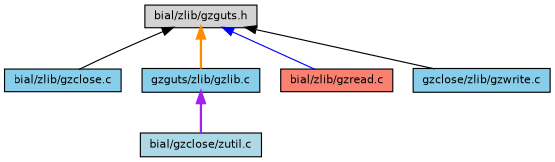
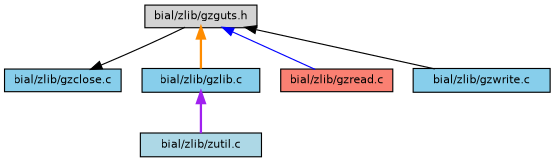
  digraph {
    node [color=black fillcolor=skyblue fontname=Helvetica fontsize=10 shape=record style=filled]
    edge [color=black dir=back fontname=Helvetica fontsize=10 labelfontname=Helvetica labelfontsize=10 style=solid]
    n1 [fillcolor=lightgrey fontcolor=black height=0.2 label="bial/zlib/gzguts.h" width=0.4]
    n2 [height=0.2 label="bial/zlib/gzclose.c" width=0.4]
-   n3 [height=0.2 label="gzguts/zlib/gzlib.c" width=0.4]
+   n3 [height=0.2 label="bial/zlib/gzlib.c" width=0.4]
    n4 [fillcolor=salmon height=0.2 label="bial/zlib/gzread.c" width=0.4]
-   n5 [height=0.2 label="gzclose/zlib/gzwrite.c" width=0.4]
-   n6 [fillcolor=lightblue height=0.2 label="bial/gzclose/zutil.c" width=0.4]
-   n1 -> n2
+   n5 [height=0.2 label="bial/zlib/gzwrite.c" width=0.4]
+   n6 [fillcolor=lightblue height=0.2 label="bial/zlib/zutil.c" width=0.4]
+   n2 -> n1
    n1 -> n3 [color=darkorange style=bold]
    n1 -> n4 [color=blue]
    n1 -> n5
    n3 -> n6 [color=purple style=bold]
  }
